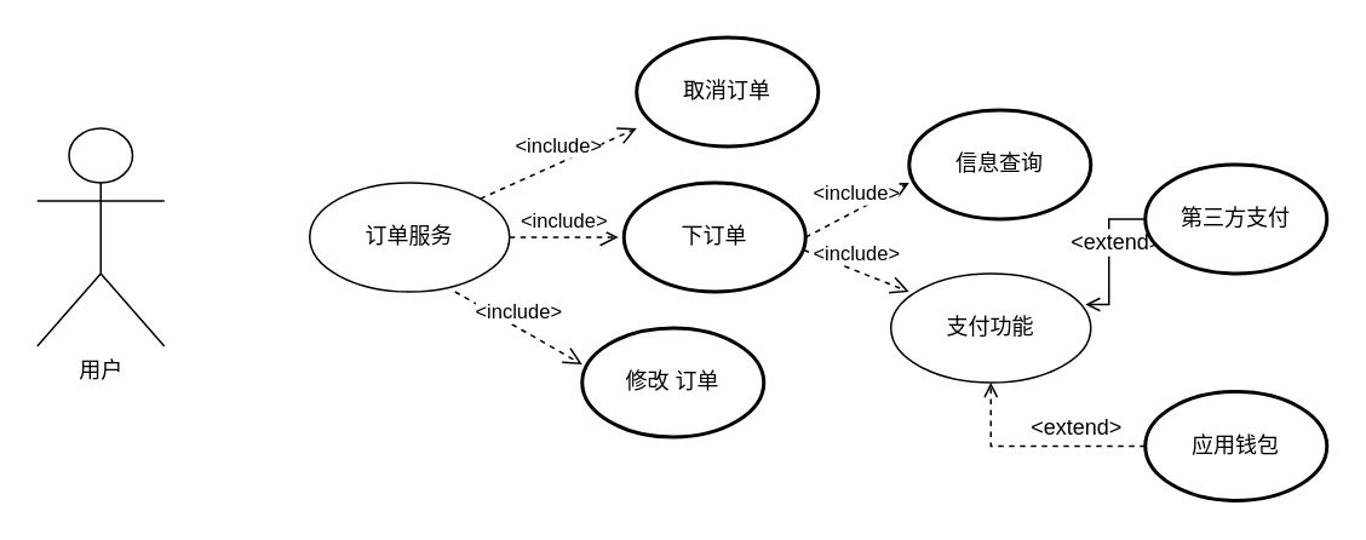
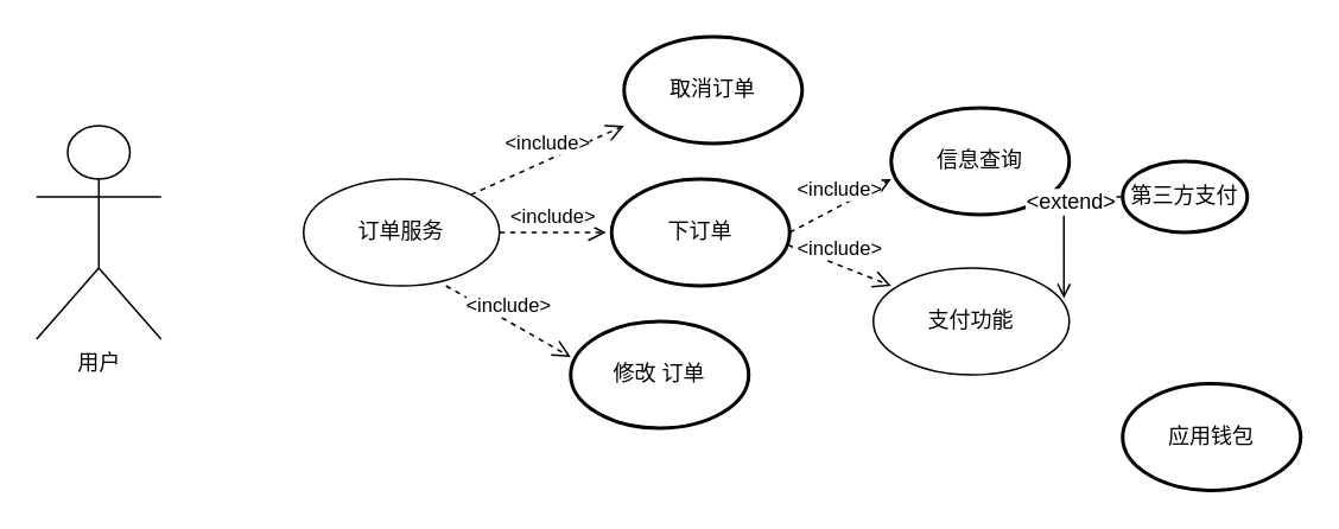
  <mxCell id="0" />
  <mxCell id="1" parent="0" />
  <mxCell id="2" value="订单服务" style="ellipse;whiteSpace=wrap;html=1;shadow=0;comic=0;gradientColor=none;" vertex="1" parent="1"><mxGeometry x="170" y="100" width="110" height="60" as="geometry" /></mxCell>
  <mxCell id="3" value="用户" style="shape=umlActor;verticalLabelPosition=bottom;labelBackgroundColor=#ffffff;verticalAlign=top;html=1;outlineConnect=0;" vertex="1" parent="1"><mxGeometry x="20" y="70" width="70" height="120" as="geometry" /></mxCell>
  <mxCell id="4" value="&amp;lt;include&amp;gt;" style="html=1;verticalAlign=bottom;endArrow=open;dashed=1;endSize=8;" edge="1" parent="1"><mxGeometry relative="1" as="geometry"><mxPoint x="250" y="160" as="sourcePoint" /><mxPoint x="320" y="200" as="targetPoint" /></mxGeometry></mxCell>
  <mxCell id="5" value="&amp;lt;include&amp;gt;" style="html=1;verticalAlign=bottom;endArrow=open;dashed=1;endSize=8;" edge="1" parent="1"><mxGeometry relative="1" as="geometry"><mxPoint x="280" y="130" as="sourcePoint" /><mxPoint x="340" y="130" as="targetPoint" /></mxGeometry></mxCell>
  <mxCell id="6" value="支付功能" style="ellipse;whiteSpace=wrap;html=1;shadow=0;comic=0;gradientColor=none;" vertex="1" parent="1"><mxGeometry x="490" y="150" width="110" height="60" as="geometry" /></mxCell>
  <mxCell id="7" value="下订单" style="strokeWidth=2;html=1;shape=mxgraph.flowchart.start_1;whiteSpace=wrap;shadow=0;comic=0;gradientColor=none;" vertex="1" parent="1"><mxGeometry x="343" y="100" width="100" height="60" as="geometry" /></mxCell>
  <mxCell id="8" value="修改 订单" style="strokeWidth=2;html=1;shape=mxgraph.flowchart.start_1;whiteSpace=wrap;shadow=0;comic=0;gradientColor=none;" vertex="1" parent="1"><mxGeometry x="320" y="180" width="100" height="60" as="geometry" /></mxCell>
  <mxCell id="9" value="&amp;lt;include&amp;gt;" style="html=1;verticalAlign=bottom;endArrow=open;dashed=1;endSize=8;exitX=1;exitY=0;exitDx=0;exitDy=0;" edge="1" parent="1" source="2"><mxGeometry relative="1" as="geometry"><mxPoint x="310" y="60" as="sourcePoint" /><mxPoint x="350" y="70" as="targetPoint" /></mxGeometry></mxCell>
  <mxCell id="10" value="取消订单" style="strokeWidth=2;html=1;shape=mxgraph.flowchart.start_1;whiteSpace=wrap;shadow=0;comic=0;gradientColor=none;" vertex="1" parent="1"><mxGeometry x="350" y="20" width="100" height="60" as="geometry" /></mxCell>
  <mxCell id="11" value="&amp;lt;include&amp;gt;" style="html=1;verticalAlign=bottom;endArrow=open;dashed=1;endSize=8;exitX=0.99;exitY=0.617;exitDx=0;exitDy=0;exitPerimeter=0;" edge="1" parent="1" source="7"><mxGeometry relative="1" as="geometry"><mxPoint x="510" y="150" as="sourcePoint" /><mxPoint x="500" y="160" as="targetPoint" /></mxGeometry></mxCell>
  <mxCell id="12" value="&amp;lt;include&amp;gt;" style="html=1;verticalAlign=bottom;endArrow=open;dashed=1;endSize=8;exitX=1;exitY=0.5;exitDx=0;exitDy=0;exitPerimeter=0;" edge="1" parent="1" source="7"><mxGeometry relative="1" as="geometry"><mxPoint x="520" y="70" as="sourcePoint" /><mxPoint x="500" y="100" as="targetPoint" /></mxGeometry></mxCell>
  <mxCell id="13" value="信息查询" style="strokeWidth=2;html=1;shape=mxgraph.flowchart.start_1;whiteSpace=wrap;shadow=0;comic=0;gradientColor=none;" vertex="1" parent="1"><mxGeometry x="500" y="60" width="100" height="60" as="geometry" /></mxCell>
  <mxCell id="14" style="edgeStyle=orthogonalEdgeStyle;rounded=0;orthogonalLoop=1;jettySize=auto;html=1;entryX=0.973;entryY=0.283;entryDx=0;entryDy=0;entryPerimeter=0;endArrow=open;endFill=0;dashed=0;" edge="1" parent="1" source="16" target="6"><mxGeometry relative="1" as="geometry" /></mxCell>
  <mxCell id="15" value="&amp;lt;extend&amp;gt;" style="text;html=1;resizable=0;points=[];align=center;verticalAlign=middle;labelBackgroundColor=#ffffff;" vertex="1" connectable="0" parent="14"><mxGeometry x="-0.2" y="3" relative="1" as="geometry"><mxPoint as="offset" /></mxGeometry></mxCell>
- <mxCell id="16" value="第三方支付" style="strokeWidth=2;html=1;shape=mxgraph.flowchart.start_1;whiteSpace=wrap;shadow=0;comic=0;gradientColor=none;" vertex="1" parent="1"><mxGeometry x="630" y="90" width="100" height="60" as="geometry" /></mxCell>
- <mxCell id="17" style="edgeStyle=orthogonalEdgeStyle;rounded=0;orthogonalLoop=1;jettySize=auto;html=1;dashed=1;endArrow=open;endFill=0;" edge="1" parent="1" source="19" target="6"><mxGeometry relative="1" as="geometry" /></mxCell>
- <mxCell id="18" value="&amp;lt;extend&amp;gt;" style="text;html=1;resizable=0;points=[];align=center;verticalAlign=middle;labelBackgroundColor=#ffffff;" vertex="1" connectable="0" parent="17"><mxGeometry x="-0.5" y="-6" relative="1" as="geometry"><mxPoint x="-9" y="-5" as="offset" /></mxGeometry></mxCell>
+ <mxCell id="16" value="第三方支付" style="strokeWidth=2;html=1;shape=mxgraph.flowchart.start_1;whiteSpace=wrap;shadow=0;comic=0;gradientColor=none;" vertex="1" parent="1"><mxGeometry x="630" y="90" width="70" height="40" as="geometry" /></mxCell>
  <mxCell id="19" value="应用钱包" style="strokeWidth=2;html=1;shape=mxgraph.flowchart.start_1;whiteSpace=wrap;shadow=0;comic=0;gradientColor=none;" vertex="1" parent="1"><mxGeometry x="630" y="215" width="100" height="60" as="geometry" /></mxCell>
